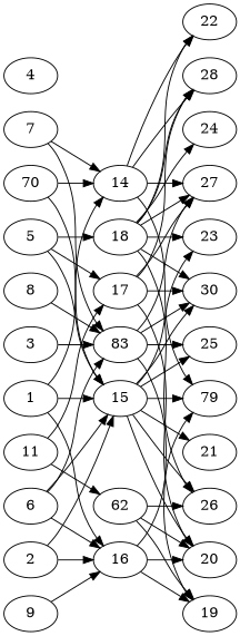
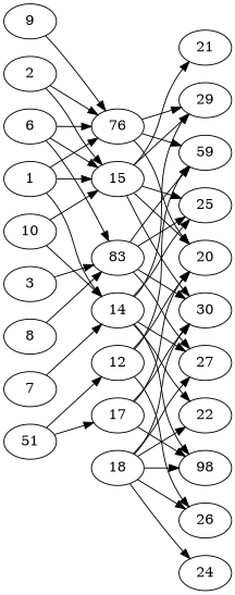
  digraph {
    rankdir=LR
    node [alpha=0.09]
    1 [expect_size=29602816]
    14 [alpha=0.03 expect_size=30184448]
    15 [alpha=0.08 expect_size=30529536]
-   16 [alpha=0.18 expect_size=28343296]
+   16 [alpha=0.18 expect_size=28343296 label=76]
    25 [expect_size=39355392]
    27 [alpha=0.02 expect_size=51764224]
    22 [alpha=0.02 expect_size=8425472]
-   28 [alpha=0.08 expect_size=17869824]
-   29 [alpha=0.13 expect_size=14157824 label=79]
+   28 [alpha=0.08 expect_size=17869824 label=98]
+   29 [alpha=0.13 expect_size=14157824]
    20 [alpha=0.08 expect_size=10347520]
    26 [expect_size=10164224]
    30 [alpha=0.02 expect_size=52417536]
    21 [alpha=0.11 expect_size=41972736]
-   23 [expect_size=9269248]
-   19 [alpha=0.16 expect_size=29858816]
+   19 [alpha=0.16 expect_size=29858816 label=59]
    2 [alpha=0.13 expect_size=27495424]
    3 [alpha=0.07 expect_size=39587840]
    n18 [expect_size=14792704 label=83]
-   4 [alpha=0.00 expect_size=41388032]
-   5 [alpha=0.19 expect_size=45047808]
    17 [alpha=0.06 expect_size=26148864]
    18 [alpha=0.18 expect_size=26590208]
    24 [alpha=0.10 expect_size=31124480]
    6 [alpha=0.19 expect_size=9086976]
    7 [alpha=0.00 expect_size=35471360]
    8 [alpha=0.01 expect_size=36833280]
    9 [alpha=0.12 expect_size=48355328]
-   10 [alpha=0.13 expect_size=15772672 label=70]
-   11 [alpha=0.06 expect_size=8257536]
-   12 [alpha=0.00 expect_size=30458880 label=62]
+   10 [alpha=0.13 expect_size=15772672]
+   11 [alpha=0.06 expect_size=8257536 label=51]
+   12 [alpha=0.00 expect_size=30458880]
    1 -> 14
    1 -> 15
    1 -> 16
+   14 -> 25
    14 -> 27
    14 -> 22
    14 -> 28
    14 -> 29
    15 -> 25
    15 -> 29
    15 -> 20
-   15 -> 26
    15 -> 30
    15 -> 21
-   15 -> 23
    16 -> 29
    16 -> 20
    16 -> 19
    2 -> 15
    2 -> 16
    3 -> n18
    n18 -> 25
    n18 -> 27
    n18 -> 30
    n18 -> 19
-   5 -> 15
-   5 -> 17
-   5 -> 18
-   17 -> 27
    17 -> 28
    17 -> 20
    17 -> 30
    18 -> 27
    18 -> 22
    18 -> 28
    18 -> 26
    18 -> 30
-   18 -> 23
    18 -> 24
    6 -> 15
    6 -> 16
    6 -> n18
    7 -> 14
-   7 -> n18
    8 -> n18
    9 -> 16
    10 -> 14
    10 -> 15
    11 -> 17
    11 -> 12
    12 -> 20
    12 -> 26
    12 -> 19
  }
